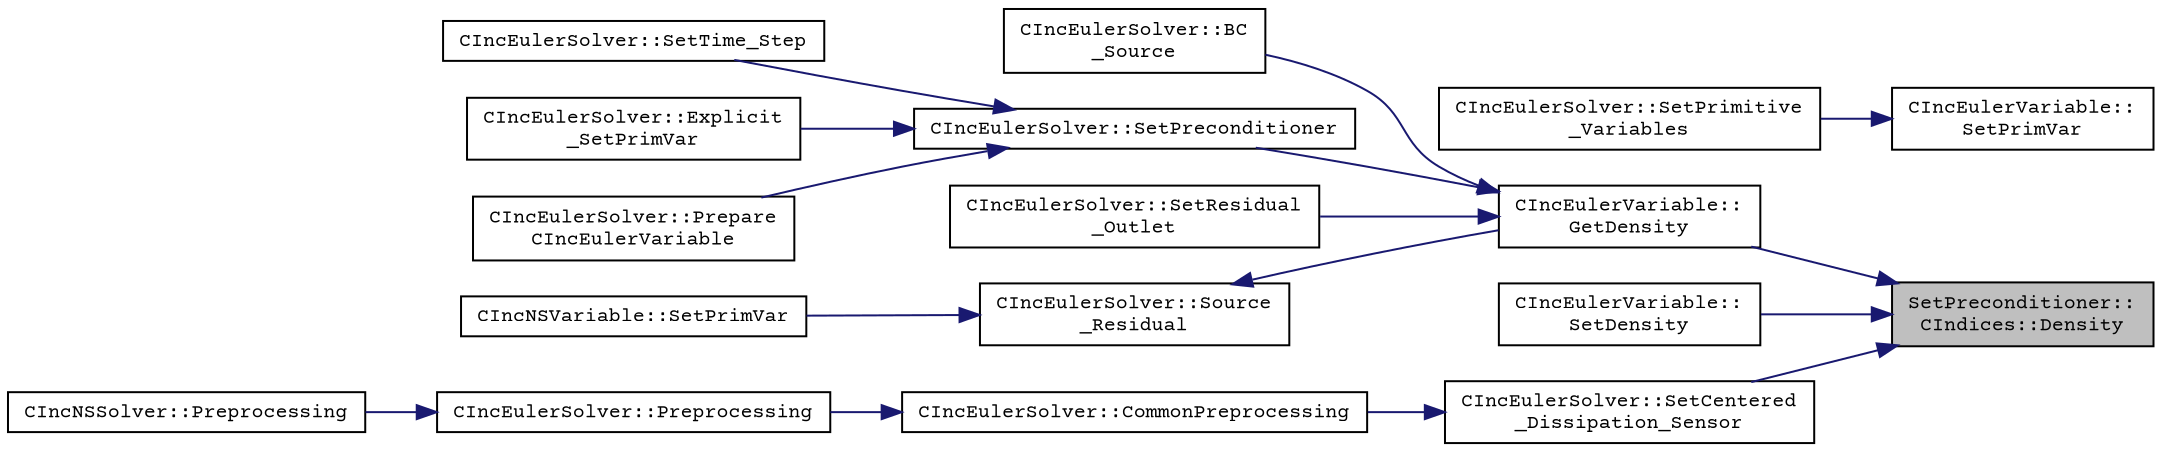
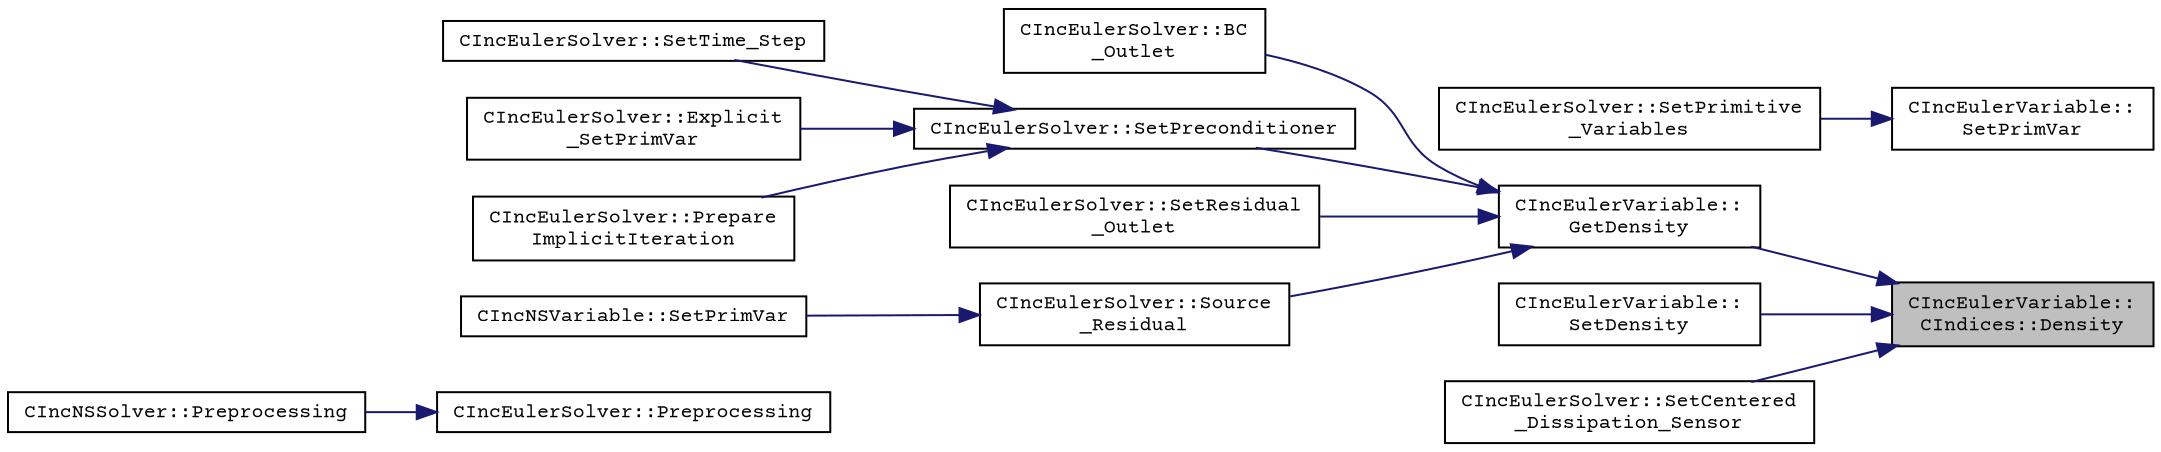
  digraph {
    fontname="Courier Prime"
    rankdir=RL
    node [color=black fillcolor=white fontname="Courier Prime" fontsize=10 shape=record style=filled]
    edge [color=midnightblue dir=back fontname="Courier Prime" fontsize=10 labelfontname=Helvetica labelfontsize=10 style=solid]
-   n1 [fillcolor=grey75 fontcolor=black height=0.2 label="SetPreconditioner::\lCIndices::Density" width=0.4]
+   n1 [fillcolor=grey75 fontcolor=black height=0.2 label="CIncEulerVariable::\lCIndices::Density" width=0.4]
    n2 [height=0.2 label="CIncEulerVariable::\lGetDensity" width=0.4]
    n3 [height=0.2 label="CIncEulerVariable::\lSetDensity" width=0.4]
    n4 [height=0.2 label="CIncEulerSolver::SetCentered\l_Dissipation_Sensor" width=0.4]
-   n5 [height=0.2 label="CIncEulerSolver::BC\l_Source" width=0.4]
+   n5 [height=0.2 label="CIncEulerSolver::BC\l_Outlet" width=0.4]
    n6 [height=0.2 label="CIncEulerSolver::SetPreconditioner" width=0.4]
    n7 [height=0.2 label="CIncEulerSolver::SetResidual\l_Outlet" width=0.4]
    n8 [height=0.2 label="CIncEulerSolver::Source\l_Residual" width=0.4]
-   n9 [height=0.2 label="CIncEulerSolver::CommonPreprocessing" width=0.4]
    n10 [height=0.2 label="CIncEulerSolver::SetTime_Step" width=0.4]
    n11 [height=0.2 label="CIncEulerSolver::Explicit\l_SetPrimVar" width=0.4]
-   n12 [height=0.2 label="CIncEulerSolver::Prepare\lCIncEulerVariable" width=0.4]
+   n12 [height=0.2 label="CIncEulerSolver::Prepare\lImplicitIteration" width=0.4]
    n13 [height=0.2 label="CIncNSVariable::SetPrimVar" width=0.4]
    n14 [height=0.2 label="CIncEulerSolver::Preprocessing" width=0.4]
    n15 [height=0.2 label="CIncNSSolver::Preprocessing" width=0.4]
    n16 [height=0.2 label="CIncEulerVariable::\lSetPrimVar" width=0.4]
    n17 [height=0.2 label="CIncEulerSolver::SetPrimitive\l_Variables" width=0.4]
    n1 -> n2
    n1 -> n3
    n1 -> n4
    n2 -> n5
    n2 -> n6
    n2 -> n7
-   n8 -> n2
-   n4 -> n9
+   n2 -> n8
    n6 -> n10
    n6 -> n11
    n6 -> n12
    n8 -> n13
-   n9 -> n14
    n14 -> n15
    n16 -> n17
  }
